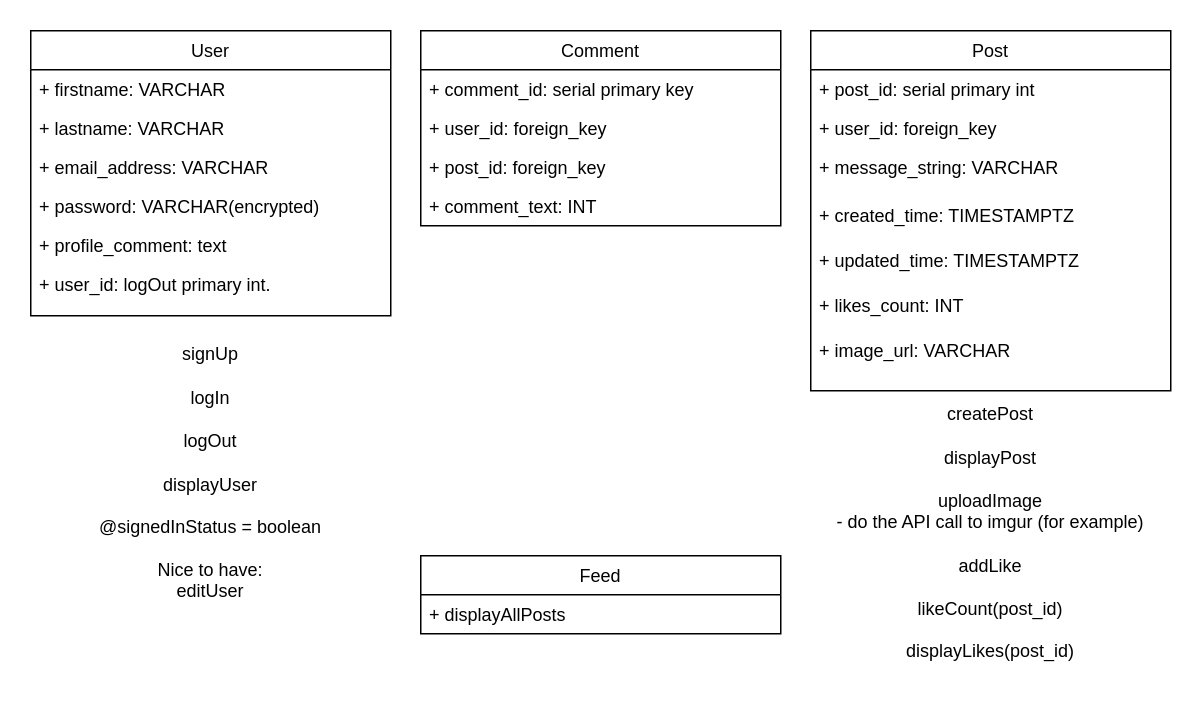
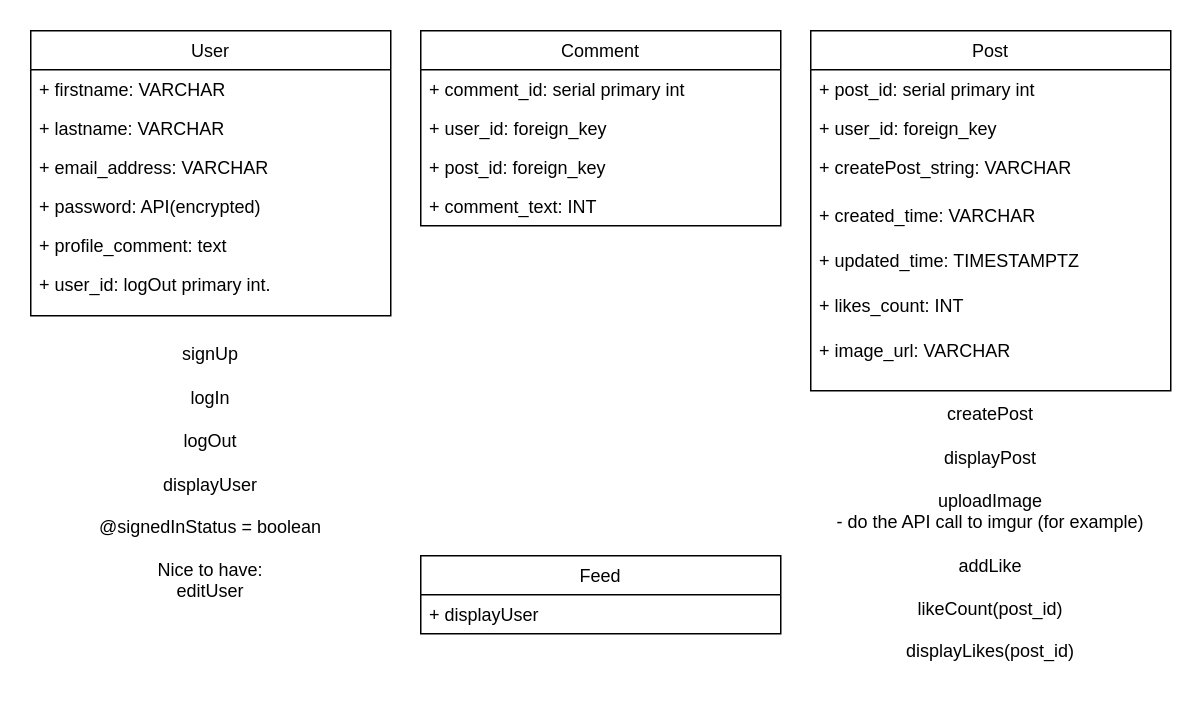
  <mxCell id="0" />
  <mxCell id="1" parent="0" />
  <mxCell id="2" value="Feed" style="swimlane;fontStyle=0;childLayout=stackLayout;horizontal=1;startSize=26;fillColor=none;horizontalStack=0;resizeParent=1;resizeParentMax=0;resizeLast=0;collapsible=1;marginBottom=0;" vertex="1" parent="1"><mxGeometry x="280" y="370" width="240" height="52" as="geometry" /></mxCell>
- <mxCell id="3" value="+ displayAllPosts" style="text;strokeColor=none;fillColor=none;align=left;verticalAlign=top;spacingLeft=4;spacingRight=4;overflow=hidden;rotatable=0;points=[[0,0.5],[1,0.5]];portConstraint=eastwest;" vertex="1" parent="2"><mxGeometry y="26" width="240" height="26" as="geometry" /></mxCell>
+ <mxCell id="3" value="+ displayUser" style="text;strokeColor=none;fillColor=none;align=left;verticalAlign=top;spacingLeft=4;spacingRight=4;overflow=hidden;rotatable=0;points=[[0,0.5],[1,0.5]];portConstraint=eastwest;" vertex="1" parent="2"><mxGeometry y="26" width="240" height="26" as="geometry" /></mxCell>
  <mxCell id="4" value="User" style="swimlane;fontStyle=0;childLayout=stackLayout;horizontal=1;startSize=26;fillColor=none;horizontalStack=0;resizeParent=1;resizeParentMax=0;resizeLast=0;collapsible=1;marginBottom=0;" vertex="1" parent="1"><mxGeometry x="20" y="20" width="240" height="190" as="geometry" /></mxCell>
  <mxCell id="5" value="+ firstname: VARCHAR" style="text;strokeColor=none;fillColor=none;align=left;verticalAlign=top;spacingLeft=4;spacingRight=4;overflow=hidden;rotatable=0;points=[[0,0.5],[1,0.5]];portConstraint=eastwest;" vertex="1" parent="4"><mxGeometry y="26" width="240" height="26" as="geometry" /></mxCell>
  <mxCell id="6" value="+ lastname: VARCHAR" style="text;strokeColor=none;fillColor=none;align=left;verticalAlign=top;spacingLeft=4;spacingRight=4;overflow=hidden;rotatable=0;points=[[0,0.5],[1,0.5]];portConstraint=eastwest;" vertex="1" parent="4"><mxGeometry y="52" width="240" height="26" as="geometry" /></mxCell>
  <mxCell id="7" value="+ email_address: VARCHAR" style="text;strokeColor=none;fillColor=none;align=left;verticalAlign=top;spacingLeft=4;spacingRight=4;overflow=hidden;rotatable=0;points=[[0,0.5],[1,0.5]];portConstraint=eastwest;" vertex="1" parent="4"><mxGeometry y="78" width="240" height="26" as="geometry" /></mxCell>
- <mxCell id="8" value="+ password: VARCHAR(encrypted)" style="text;strokeColor=none;fillColor=none;align=left;verticalAlign=top;spacingLeft=4;spacingRight=4;overflow=hidden;rotatable=0;points=[[0,0.5],[1,0.5]];portConstraint=eastwest;" vertex="1" parent="4"><mxGeometry y="104" width="240" height="26" as="geometry" /></mxCell>
+ <mxCell id="8" value="+ password: API(encrypted)" style="text;strokeColor=none;fillColor=none;align=left;verticalAlign=top;spacingLeft=4;spacingRight=4;overflow=hidden;rotatable=0;points=[[0,0.5],[1,0.5]];portConstraint=eastwest;" vertex="1" parent="4"><mxGeometry y="104" width="240" height="26" as="geometry" /></mxCell>
  <mxCell id="9" value="+ profile_comment: text" style="text;strokeColor=none;fillColor=none;align=left;verticalAlign=top;spacingLeft=4;spacingRight=4;overflow=hidden;rotatable=0;points=[[0,0.5],[1,0.5]];portConstraint=eastwest;" vertex="1" parent="4"><mxGeometry y="130" width="240" height="26" as="geometry" /></mxCell>
  <mxCell id="10" value="+ user_id: logOut primary int." style="text;strokeColor=none;fillColor=none;align=left;verticalAlign=top;spacingLeft=4;spacingRight=4;overflow=hidden;rotatable=0;points=[[0,0.5],[1,0.5]];portConstraint=eastwest;" vertex="1" parent="4"><mxGeometry y="156" width="240" height="34" as="geometry" /></mxCell>
  <mxCell id="11" value="Post" style="swimlane;fontStyle=0;childLayout=stackLayout;horizontal=1;startSize=26;fillColor=none;horizontalStack=0;resizeParent=1;resizeParentMax=0;resizeLast=0;collapsible=1;marginBottom=0;" vertex="1" parent="1"><mxGeometry x="540" y="20" width="240" height="240" as="geometry" /></mxCell>
  <mxCell id="12" value="+ post_id: serial primary int" style="text;strokeColor=none;fillColor=none;align=left;verticalAlign=top;spacingLeft=4;spacingRight=4;overflow=hidden;rotatable=0;points=[[0,0.5],[1,0.5]];portConstraint=eastwest;" vertex="1" parent="11"><mxGeometry y="26" width="240" height="26" as="geometry" /></mxCell>
  <mxCell id="13" value="+ user_id: foreign_key" style="text;strokeColor=none;fillColor=none;align=left;verticalAlign=top;spacingLeft=4;spacingRight=4;overflow=hidden;rotatable=0;points=[[0,0.5],[1,0.5]];portConstraint=eastwest;" vertex="1" parent="11"><mxGeometry y="52" width="240" height="26" as="geometry" /></mxCell>
- <mxCell id="14" value="+ message_string: VARCHAR" style="text;strokeColor=none;fillColor=none;align=left;verticalAlign=top;spacingLeft=4;spacingRight=4;overflow=hidden;rotatable=0;points=[[0,0.5],[1,0.5]];portConstraint=eastwest;" vertex="1" parent="11"><mxGeometry y="78" width="240" height="32" as="geometry" /></mxCell>
- <mxCell id="15" value="+ created_time: TIMESTAMPTZ" style="text;strokeColor=none;fillColor=none;align=left;verticalAlign=top;spacingLeft=4;spacingRight=4;overflow=hidden;rotatable=0;points=[[0,0.5],[1,0.5]];portConstraint=eastwest;" vertex="1" parent="11"><mxGeometry y="110" width="240" height="30" as="geometry" /></mxCell>
+ <mxCell id="14" value="+ createPost_string: VARCHAR" style="text;strokeColor=none;fillColor=none;align=left;verticalAlign=top;spacingLeft=4;spacingRight=4;overflow=hidden;rotatable=0;points=[[0,0.5],[1,0.5]];portConstraint=eastwest;" vertex="1" parent="11"><mxGeometry y="78" width="240" height="32" as="geometry" /></mxCell>
+ <mxCell id="15" value="+ created_time: VARCHAR" style="text;strokeColor=none;fillColor=none;align=left;verticalAlign=top;spacingLeft=4;spacingRight=4;overflow=hidden;rotatable=0;points=[[0,0.5],[1,0.5]];portConstraint=eastwest;" vertex="1" parent="11"><mxGeometry y="110" width="240" height="30" as="geometry" /></mxCell>
  <mxCell id="16" value="+ updated_time: TIMESTAMPTZ" style="text;strokeColor=none;fillColor=none;align=left;verticalAlign=top;spacingLeft=4;spacingRight=4;overflow=hidden;rotatable=0;points=[[0,0.5],[1,0.5]];portConstraint=eastwest;" vertex="1" parent="11"><mxGeometry y="140" width="240" height="30" as="geometry" /></mxCell>
  <mxCell id="17" value="+ likes_count: INT" style="text;strokeColor=none;fillColor=none;align=left;verticalAlign=top;spacingLeft=4;spacingRight=4;overflow=hidden;rotatable=0;points=[[0,0.5],[1,0.5]];portConstraint=eastwest;" vertex="1" parent="11"><mxGeometry y="170" width="240" height="30" as="geometry" /></mxCell>
  <mxCell id="18" value="+ image_url: VARCHAR" style="text;strokeColor=none;fillColor=none;align=left;verticalAlign=top;spacingLeft=4;spacingRight=4;overflow=hidden;rotatable=0;points=[[0,0.5],[1,0.5]];portConstraint=eastwest;" vertex="1" parent="11"><mxGeometry y="200" width="240" height="40" as="geometry" /></mxCell>
  <mxCell id="19" value="Comment" style="swimlane;fontStyle=0;childLayout=stackLayout;horizontal=1;startSize=26;fillColor=none;horizontalStack=0;resizeParent=1;resizeParentMax=0;resizeLast=0;collapsible=1;marginBottom=0;" vertex="1" parent="1"><mxGeometry x="280" y="20" width="240" height="130" as="geometry" /></mxCell>
- <mxCell id="20" value="+ comment_id: serial primary key" style="text;strokeColor=none;fillColor=none;align=left;verticalAlign=top;spacingLeft=4;spacingRight=4;overflow=hidden;rotatable=0;points=[[0,0.5],[1,0.5]];portConstraint=eastwest;" vertex="1" parent="19"><mxGeometry y="26" width="240" height="26" as="geometry" /></mxCell>
+ <mxCell id="20" value="+ comment_id: serial primary int" style="text;strokeColor=none;fillColor=none;align=left;verticalAlign=top;spacingLeft=4;spacingRight=4;overflow=hidden;rotatable=0;points=[[0,0.5],[1,0.5]];portConstraint=eastwest;" vertex="1" parent="19"><mxGeometry y="26" width="240" height="26" as="geometry" /></mxCell>
  <mxCell id="21" value="+ user_id: foreign_key" style="text;strokeColor=none;fillColor=none;align=left;verticalAlign=top;spacingLeft=4;spacingRight=4;overflow=hidden;rotatable=0;points=[[0,0.5],[1,0.5]];portConstraint=eastwest;" vertex="1" parent="19"><mxGeometry y="52" width="240" height="26" as="geometry" /></mxCell>
  <mxCell id="22" value="+ post_id: foreign_key" style="text;strokeColor=none;fillColor=none;align=left;verticalAlign=top;spacingLeft=4;spacingRight=4;overflow=hidden;rotatable=0;points=[[0,0.5],[1,0.5]];portConstraint=eastwest;" vertex="1" parent="19"><mxGeometry y="78" width="240" height="26" as="geometry" /></mxCell>
  <mxCell id="23" value="+ comment_text: INT" style="text;strokeColor=none;fillColor=none;align=left;verticalAlign=top;spacingLeft=4;spacingRight=4;overflow=hidden;rotatable=0;points=[[0,0.5],[1,0.5]];portConstraint=eastwest;" vertex="1" parent="19"><mxGeometry y="104" width="240" height="26" as="geometry" /></mxCell>
  <mxCell id="24" value="createPost&lt;br&gt;&lt;br&gt;displayPost&lt;br&gt;&lt;br&gt;uploadImage&lt;br&gt;- do the API call to imgur (for example)&lt;br&gt;&lt;br&gt;addLike&lt;br&gt;&lt;br&gt;likeCount(post_id)&lt;br&gt;&lt;br&gt;displayLikes(post_id)" style="text;html=1;strokeColor=none;fillColor=none;align=center;verticalAlign=middle;whiteSpace=wrap;rounded=0;" vertex="1" parent="1"><mxGeometry x="540" y="260" width="240" height="190" as="geometry" /></mxCell>
  <mxCell id="25" value="signUp&lt;br&gt;&lt;br&gt;logIn&lt;br&gt;&lt;br&gt;logOut&lt;br&gt;&lt;br&gt;displayUser&lt;br&gt;&lt;br&gt;@signedInStatus = boolean&lt;br&gt;&lt;br&gt;Nice to have:&lt;br&gt;editUser" style="text;html=1;strokeColor=none;fillColor=none;align=center;verticalAlign=middle;whiteSpace=wrap;rounded=0;" vertex="1" parent="1"><mxGeometry x="20" y="210" width="240" height="210" as="geometry" /></mxCell>
